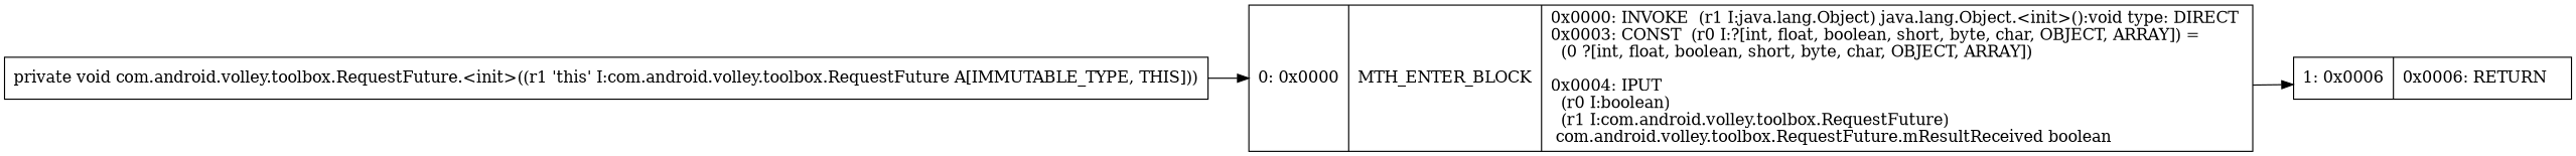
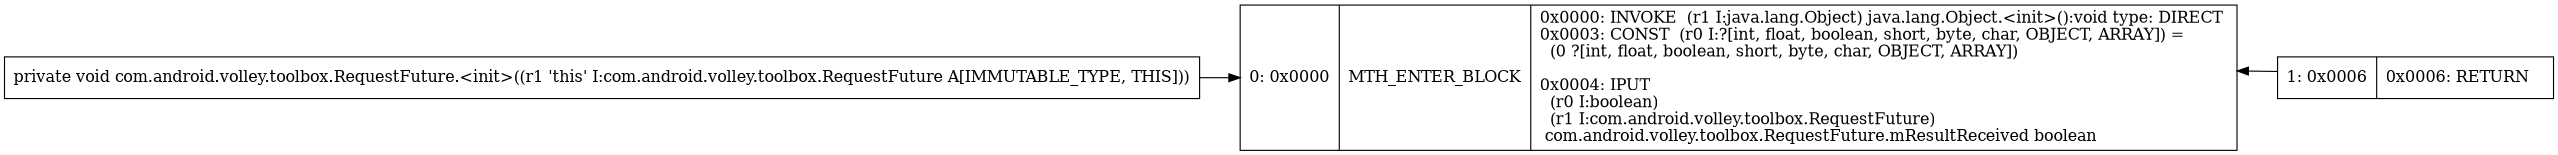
  digraph {
    rankdir=LR
    node [shape=record]
    n1 [label="{0\:\ 0x0000|MTH_ENTER_BLOCK\l|0x0000: INVOKE  (r1 I:java.lang.Object) java.lang.Object.\<init\>():void type: DIRECT \l0x0003: CONST  (r0 I:?[int, float, boolean, short, byte, char, OBJECT, ARRAY]) = \l  (0 ?[int, float, boolean, short, byte, char, OBJECT, ARRAY])\l \l0x0004: IPUT  \l  (r0 I:boolean)\l  (r1 I:com.android.volley.toolbox.RequestFuture)\l com.android.volley.toolbox.RequestFuture.mResultReceived boolean \l}"]
    n2 [label="{1\:\ 0x0006|0x0006: RETURN   \l}"]
    n3 [label="{private void com.android.volley.toolbox.RequestFuture.\<init\>((r1 'this' I:com.android.volley.toolbox.RequestFuture A[IMMUTABLE_TYPE, THIS])) }"]
-   n1 -> n2
+   n2 -> n1
    n3 -> n1
  }
